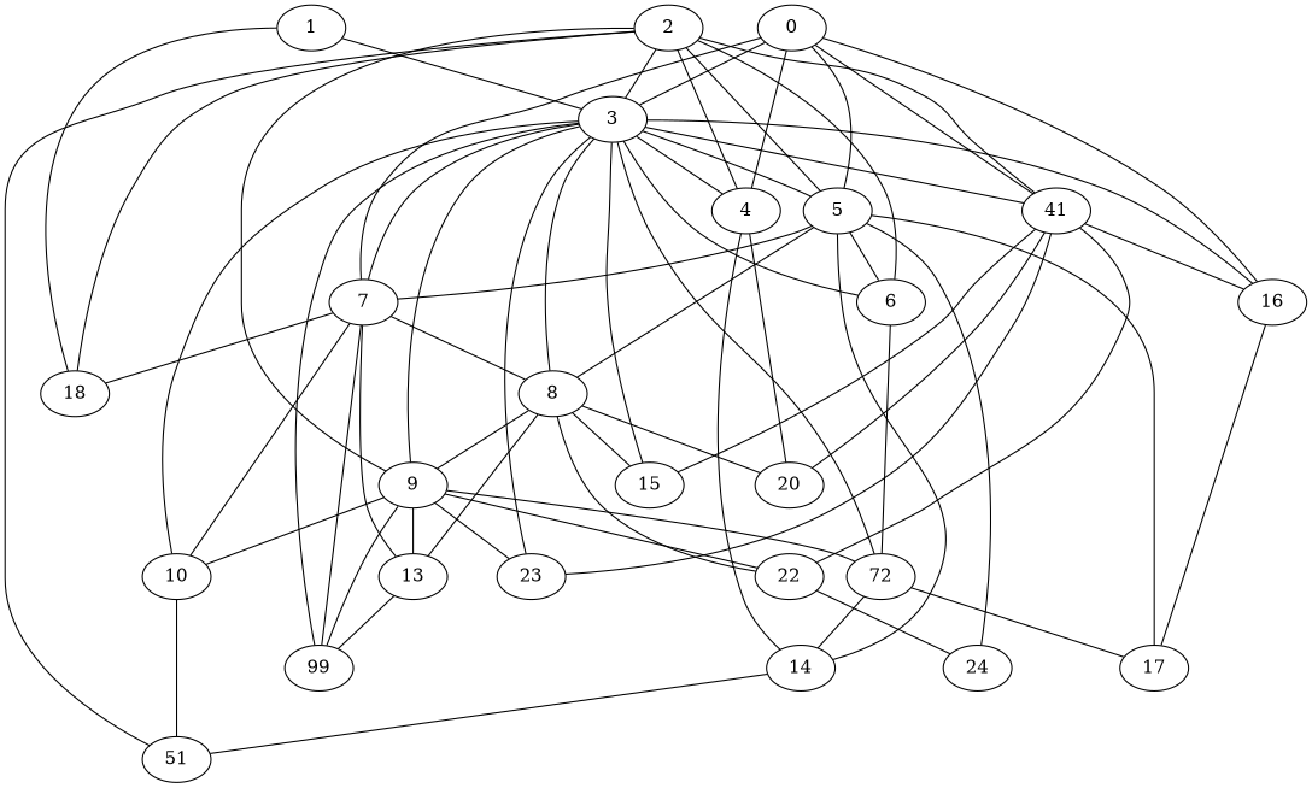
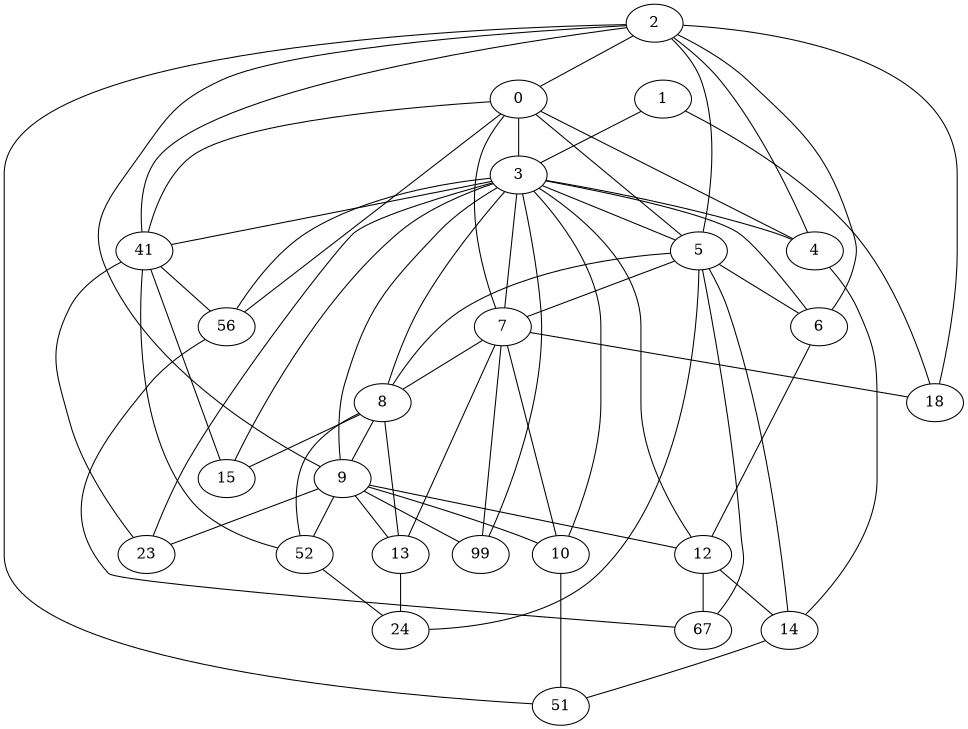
  strict graph {
    edge [is_available=True prob=1.0]
    0
    3
    4
    5
    7
    n6 [label=41]
-   16
+   16 [label=56]
    6
    9
    8
    10
-   12 [label=72]
+   12
    15
    n14 [label=99]
    23
    14
-   20
-   17
+   17 [label=67]
    24
    18
    13
-   22
+   22 [label=52]
    1
    2
    n25 [label=51]
    0 -- 3 [prob=0.974833050263]
    0 -- 4 [prob=0.41149602838]
    0 -- 5 [prob=0.298119977389]
    0 -- 7 [prob=0.0787989103922]
    0 -- n6 [prob=0.614093578316]
    0 -- 16 [prob=0.872613642538]
    3 -- 4 [prob=0.431653060626]
    3 -- 5 [prob=0.30462575646]
    3 -- 7 [prob=0.610683414031]
    3 -- n6 [prob=0.778500160548]
    3 -- 16 [prob=0.894332793351]
    3 -- 6
    3 -- 9
    3 -- 8 [prob=0.473195895001]
    3 -- 10
    3 -- 12 [prob=0.941188976012]
    3 -- 15
    3 -- n14
    3 -- 23
    4 -- 14 [prob=0.0269877354328]
-   4 -- 20 [prob=0.66675944924]
    5 -- 7 [prob=0.574383906653]
    5 -- 6 [prob=0.195782934606]
    5 -- 8
    5 -- 14
    5 -- 17
    5 -- 24 [prob=0.475384109477]
    7 -- 8
    7 -- 10
    7 -- n14
    7 -- 18 [prob=0.310334691172]
    7 -- 13 [prob=0.3449095596]
    n6 -- 16 [prob=0.37942850139]
    n6 -- 15 [prob=0.139729487021]
    n6 -- 23 [prob=0.874626627925]
-   n6 -- 20 [prob=0.710664122889]
    n6 -- 22 [prob=0.0324684964206]
    16 -- 17
    6 -- 12
    9 -- 10
    9 -- 12 [prob=0.101215674147]
    9 -- n14
    9 -- 23 [prob=0.699963112076]
    9 -- 13 [prob=0.997091552994]
    9 -- 22
    8 -- 9
    8 -- 15 [prob=0.0395917453916]
-   8 -- 20 [prob=0.285402449868]
    8 -- 13 [prob=0.288126415907]
    8 -- 22 [prob=0.93121181361]
    10 -- n25 [prob=0.999999636842]
    12 -- 14 [prob=0.847698457172]
    12 -- 17
    14 -- n25 [prob=0.679504943604]
-   13 -- n14 [prob=0.180491329937]
+   13 -- 24 [prob=0.180491329937]
    22 -- 24 [prob=0.857811034583]
    1 -- 3 [prob=0.0984316766015]
    1 -- 18
-   2 -- 3
+   2 -- 0
    2 -- 4 [prob=0.751796499998]
    2 -- 5 [prob=0.0853682158181]
    2 -- n6 [prob=0.794106246973]
    2 -- 6
    2 -- 9 [prob=0.276239456622]
    2 -- 18 [prob=0.682698032122]
    2 -- n25 [prob=0.665218974892]
  }
